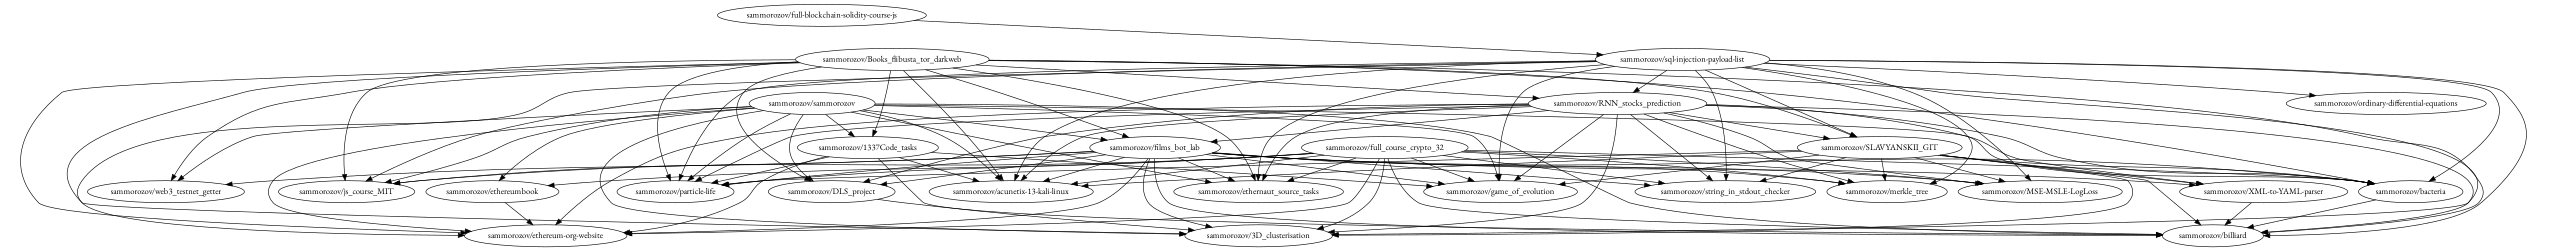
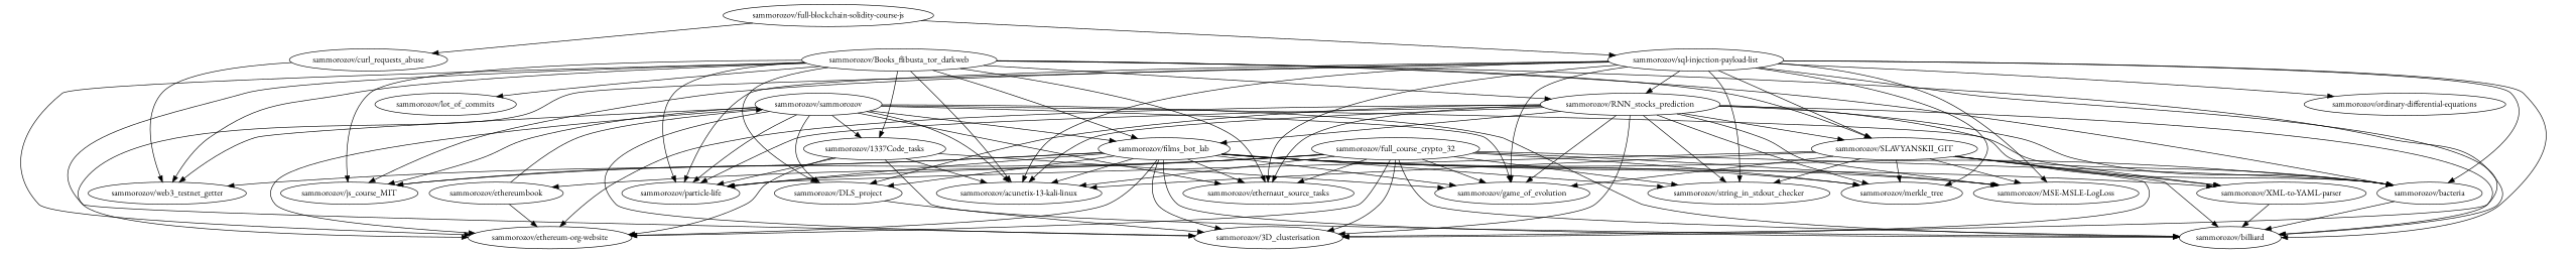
  digraph {
    fontname="EB Garamond"
    node [fontname="EB Garamond"]
    edge [fontname="EB Garamond"]
    "sammorozov/XML-to-YAML-parser" [l="0.781,44.969"]
    "sammorozov/billiard" [l="0.777,44.951"]
    "sammorozov/DLS_project" [l="0.794,44.971"]
    "sammorozov/3D_clusterisation" [l="0.81,44.96"]
    "sammorozov/sammorozov" [l="0.788,44.942"]
    "sammorozov/js_course_MIT" [l="0.762,44.943"]
    "sammorozov/web3_testnet_getter" [l="0.81,44.971"]
    "sammorozov/films_bot_lab" [l="0.791,44.951"]
    "sammorozov/acunetix-13-kali-linux" [l="0.776,44.946"]
    "sammorozov/1337Code_tasks" [l="0.766,44.932"]
    "sammorozov/ethereum-org-website" [l="0.786,44.932"]
    "sammorozov/bacteria" [l="0.783,44.959"]
    "sammorozov/particle-life" [l="0.776,44.938"]
    "sammorozov/ethernaut_source_tasks" [l="0.766,44.951"]
    "sammorozov/game_of_evolution" [l="0.803,44.933"]
    "sammorozov/ethereumbook" [l="0.793,44.918"]
    "sammorozov/merkle_tree" [l="0.821,44.946"]
    "sammorozov/MSE-MSLE-LogLoss" [l="0.817,44.939"]
    "sammorozov/string_in_stdout_checker" [l="0.821,44.954"]
    "sammorozov/SLAVYANSKII_GIT" [l="0.803,44.946"]
    "sammorozov/full-blockchain-solidity-course-js" [l="0.814,44.987"]
+   "sammorozov/curl_requests_abuse" [l="0.834,44.986"]
    "sammorozov/sql-injection-payload-list" [l="0.796,44.96"]
    "sammorozov/ordinary-differential-equations" [l="0.786,44.988"]
    "sammorozov/RNN_stocks_prediction" [l="0.803,44.953"]
    "sammorozov/Books_flibusta_tor_darkweb" [l="0.77,44.96"]
+   "sammorozov/lot_of_commits" [l="0.736,44.973"]
    "sammorozov/full_course_crypto_32" [l="0.798,44.94"]
    "sammorozov/XML-to-YAML-parser" -> "sammorozov/billiard"
    "sammorozov/DLS_project" -> "sammorozov/3D_clusterisation"
    "sammorozov/sammorozov" -> "sammorozov/billiard"
    "sammorozov/sammorozov" -> "sammorozov/DLS_project"
    "sammorozov/sammorozov" -> "sammorozov/3D_clusterisation"
    "sammorozov/sammorozov" -> "sammorozov/js_course_MIT"
    "sammorozov/sammorozov" -> "sammorozov/web3_testnet_getter"
    "sammorozov/sammorozov" -> "sammorozov/films_bot_lab"
    "sammorozov/sammorozov" -> "sammorozov/acunetix-13-kali-linux"
    "sammorozov/sammorozov" -> "sammorozov/1337Code_tasks"
    "sammorozov/sammorozov" -> "sammorozov/ethereum-org-website"
    "sammorozov/sammorozov" -> "sammorozov/bacteria"
    "sammorozov/sammorozov" -> "sammorozov/particle-life"
    "sammorozov/sammorozov" -> "sammorozov/ethernaut_source_tasks"
    "sammorozov/sammorozov" -> "sammorozov/game_of_evolution"
-   "sammorozov/sammorozov" -> "sammorozov/ethereumbook"
+   "sammorozov/ethereumbook" -> "sammorozov/sammorozov"
    "sammorozov/films_bot_lab" -> "sammorozov/XML-to-YAML-parser"
    "sammorozov/films_bot_lab" -> "sammorozov/billiard"
    "sammorozov/films_bot_lab" -> "sammorozov/DLS_project"
    "sammorozov/films_bot_lab" -> "sammorozov/3D_clusterisation"
    "sammorozov/films_bot_lab" -> "sammorozov/js_course_MIT"
    "sammorozov/films_bot_lab" -> "sammorozov/web3_testnet_getter"
    "sammorozov/films_bot_lab" -> "sammorozov/acunetix-13-kali-linux"
    "sammorozov/films_bot_lab" -> "sammorozov/ethereum-org-website"
    "sammorozov/films_bot_lab" -> "sammorozov/bacteria"
    "sammorozov/films_bot_lab" -> "sammorozov/particle-life"
    "sammorozov/films_bot_lab" -> "sammorozov/ethernaut_source_tasks"
    "sammorozov/films_bot_lab" -> "sammorozov/game_of_evolution"
    "sammorozov/films_bot_lab" -> "sammorozov/merkle_tree"
    "sammorozov/films_bot_lab" -> "sammorozov/MSE-MSLE-LogLoss"
    "sammorozov/films_bot_lab" -> "sammorozov/string_in_stdout_checker"
    "sammorozov/1337Code_tasks" -> "sammorozov/billiard"
    "sammorozov/1337Code_tasks" -> "sammorozov/acunetix-13-kali-linux"
    "sammorozov/1337Code_tasks" -> "sammorozov/ethereum-org-website"
    "sammorozov/1337Code_tasks" -> "sammorozov/particle-life"
    "sammorozov/1337Code_tasks" -> "sammorozov/game_of_evolution"
    "sammorozov/bacteria" -> "sammorozov/billiard"
    "sammorozov/ethereumbook" -> "sammorozov/ethereum-org-website"
    "sammorozov/SLAVYANSKII_GIT" -> "sammorozov/XML-to-YAML-parser"
    "sammorozov/SLAVYANSKII_GIT" -> "sammorozov/billiard"
    "sammorozov/SLAVYANSKII_GIT" -> "sammorozov/3D_clusterisation"
    "sammorozov/SLAVYANSKII_GIT" -> "sammorozov/acunetix-13-kali-linux"
    "sammorozov/SLAVYANSKII_GIT" -> "sammorozov/bacteria"
    "sammorozov/SLAVYANSKII_GIT" -> "sammorozov/particle-life"
    "sammorozov/SLAVYANSKII_GIT" -> "sammorozov/game_of_evolution"
    "sammorozov/SLAVYANSKII_GIT" -> "sammorozov/merkle_tree"
    "sammorozov/SLAVYANSKII_GIT" -> "sammorozov/MSE-MSLE-LogLoss"
    "sammorozov/SLAVYANSKII_GIT" -> "sammorozov/string_in_stdout_checker"
+   "sammorozov/full-blockchain-solidity-course-js" -> "sammorozov/curl_requests_abuse"
    "sammorozov/full-blockchain-solidity-course-js" -> "sammorozov/sql-injection-payload-list"
+   "sammorozov/curl_requests_abuse" -> "sammorozov/web3_testnet_getter"
    "sammorozov/sql-injection-payload-list" -> "sammorozov/billiard"
    "sammorozov/sql-injection-payload-list" -> "sammorozov/3D_clusterisation"
    "sammorozov/sql-injection-payload-list" -> "sammorozov/js_course_MIT"
    "sammorozov/sql-injection-payload-list" -> "sammorozov/acunetix-13-kali-linux"
    "sammorozov/sql-injection-payload-list" -> "sammorozov/ethereum-org-website"
    "sammorozov/sql-injection-payload-list" -> "sammorozov/bacteria"
    "sammorozov/sql-injection-payload-list" -> "sammorozov/particle-life"
    "sammorozov/sql-injection-payload-list" -> "sammorozov/ethernaut_source_tasks"
    "sammorozov/sql-injection-payload-list" -> "sammorozov/game_of_evolution"
    "sammorozov/sql-injection-payload-list" -> "sammorozov/merkle_tree"
    "sammorozov/sql-injection-payload-list" -> "sammorozov/MSE-MSLE-LogLoss"
    "sammorozov/sql-injection-payload-list" -> "sammorozov/string_in_stdout_checker"
    "sammorozov/sql-injection-payload-list" -> "sammorozov/SLAVYANSKII_GIT"
    "sammorozov/sql-injection-payload-list" -> "sammorozov/ordinary-differential-equations"
    "sammorozov/sql-injection-payload-list" -> "sammorozov/RNN_stocks_prediction"
    "sammorozov/RNN_stocks_prediction" -> "sammorozov/XML-to-YAML-parser"
    "sammorozov/RNN_stocks_prediction" -> "sammorozov/billiard"
    "sammorozov/RNN_stocks_prediction" -> "sammorozov/DLS_project"
    "sammorozov/RNN_stocks_prediction" -> "sammorozov/3D_clusterisation"
    "sammorozov/RNN_stocks_prediction" -> "sammorozov/films_bot_lab"
    "sammorozov/RNN_stocks_prediction" -> "sammorozov/acunetix-13-kali-linux"
    "sammorozov/RNN_stocks_prediction" -> "sammorozov/ethereum-org-website"
    "sammorozov/RNN_stocks_prediction" -> "sammorozov/bacteria"
    "sammorozov/RNN_stocks_prediction" -> "sammorozov/particle-life"
    "sammorozov/RNN_stocks_prediction" -> "sammorozov/ethernaut_source_tasks"
    "sammorozov/RNN_stocks_prediction" -> "sammorozov/game_of_evolution"
    "sammorozov/RNN_stocks_prediction" -> "sammorozov/merkle_tree"
    "sammorozov/RNN_stocks_prediction" -> "sammorozov/MSE-MSLE-LogLoss"
    "sammorozov/RNN_stocks_prediction" -> "sammorozov/string_in_stdout_checker"
    "sammorozov/RNN_stocks_prediction" -> "sammorozov/SLAVYANSKII_GIT"
    "sammorozov/Books_flibusta_tor_darkweb" -> "sammorozov/billiard"
    "sammorozov/Books_flibusta_tor_darkweb" -> "sammorozov/DLS_project"
    "sammorozov/Books_flibusta_tor_darkweb" -> "sammorozov/3D_clusterisation"
    "sammorozov/Books_flibusta_tor_darkweb" -> "sammorozov/js_course_MIT"
    "sammorozov/Books_flibusta_tor_darkweb" -> "sammorozov/web3_testnet_getter"
    "sammorozov/Books_flibusta_tor_darkweb" -> "sammorozov/films_bot_lab"
    "sammorozov/Books_flibusta_tor_darkweb" -> "sammorozov/acunetix-13-kali-linux"
    "sammorozov/Books_flibusta_tor_darkweb" -> "sammorozov/1337Code_tasks"
    "sammorozov/Books_flibusta_tor_darkweb" -> "sammorozov/ethereum-org-website"
    "sammorozov/Books_flibusta_tor_darkweb" -> "sammorozov/bacteria"
    "sammorozov/Books_flibusta_tor_darkweb" -> "sammorozov/particle-life"
    "sammorozov/Books_flibusta_tor_darkweb" -> "sammorozov/ethernaut_source_tasks"
    "sammorozov/Books_flibusta_tor_darkweb" -> "sammorozov/SLAVYANSKII_GIT"
    "sammorozov/Books_flibusta_tor_darkweb" -> "sammorozov/RNN_stocks_prediction"
+   "sammorozov/Books_flibusta_tor_darkweb" -> "sammorozov/lot_of_commits"
    "sammorozov/full_course_crypto_32" -> "sammorozov/billiard"
    "sammorozov/full_course_crypto_32" -> "sammorozov/3D_clusterisation"
    "sammorozov/full_course_crypto_32" -> "sammorozov/js_course_MIT"
    "sammorozov/full_course_crypto_32" -> "sammorozov/acunetix-13-kali-linux"
    "sammorozov/full_course_crypto_32" -> "sammorozov/ethereum-org-website"
    "sammorozov/full_course_crypto_32" -> "sammorozov/bacteria"
    "sammorozov/full_course_crypto_32" -> "sammorozov/particle-life"
    "sammorozov/full_course_crypto_32" -> "sammorozov/ethernaut_source_tasks"
    "sammorozov/full_course_crypto_32" -> "sammorozov/game_of_evolution"
    "sammorozov/full_course_crypto_32" -> "sammorozov/ethereumbook"
    "sammorozov/full_course_crypto_32" -> "sammorozov/merkle_tree"
    "sammorozov/full_course_crypto_32" -> "sammorozov/MSE-MSLE-LogLoss"
    "sammorozov/full_course_crypto_32" -> "sammorozov/string_in_stdout_checker"
  }
